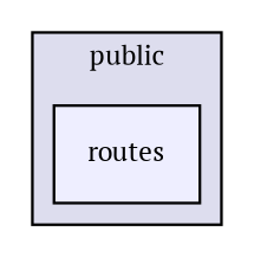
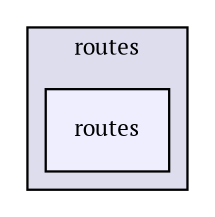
  digraph {
    compound=true
    rankdir=LR
    fontname="PT Serif"
    n1 [fillcolor="#eeeeff" fontname="PT Serif" fontsize=10 label=routes pencolor=black shape=box style=filled]
    subgraph cluster_1 {
      bgcolor="#ddddee"
      fontsize=10
-     label=public
+     label=routes
      pencolor=black
      n1
    }
  }
